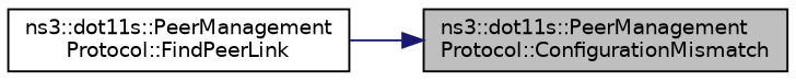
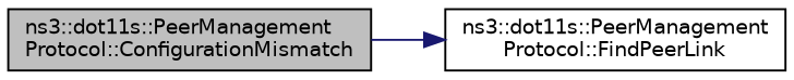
  digraph {
    rankdir=LR
    node [color=black fontname=Helvetica fontsize=10 shape=record style=filled]
    n1 [fillcolor=grey75 fontcolor=black height=0.2 label="ns3::dot11s::PeerManagement\lProtocol::ConfigurationMismatch" width=0.4]
    n2 [fillcolor=white height=0.2 label="ns3::dot11s::PeerManagement\lProtocol::FindPeerLink" width=0.4]
-   n2 -> n1 [color=midnightblue fontname=Helvetica fontsize=10 labelfontname=Helvetica labelfontsize=10 style=solid]
+   n1 -> n2 [color=midnightblue fontname=Helvetica fontsize=10 labelfontname=Helvetica labelfontsize=10 style=solid]
  }
